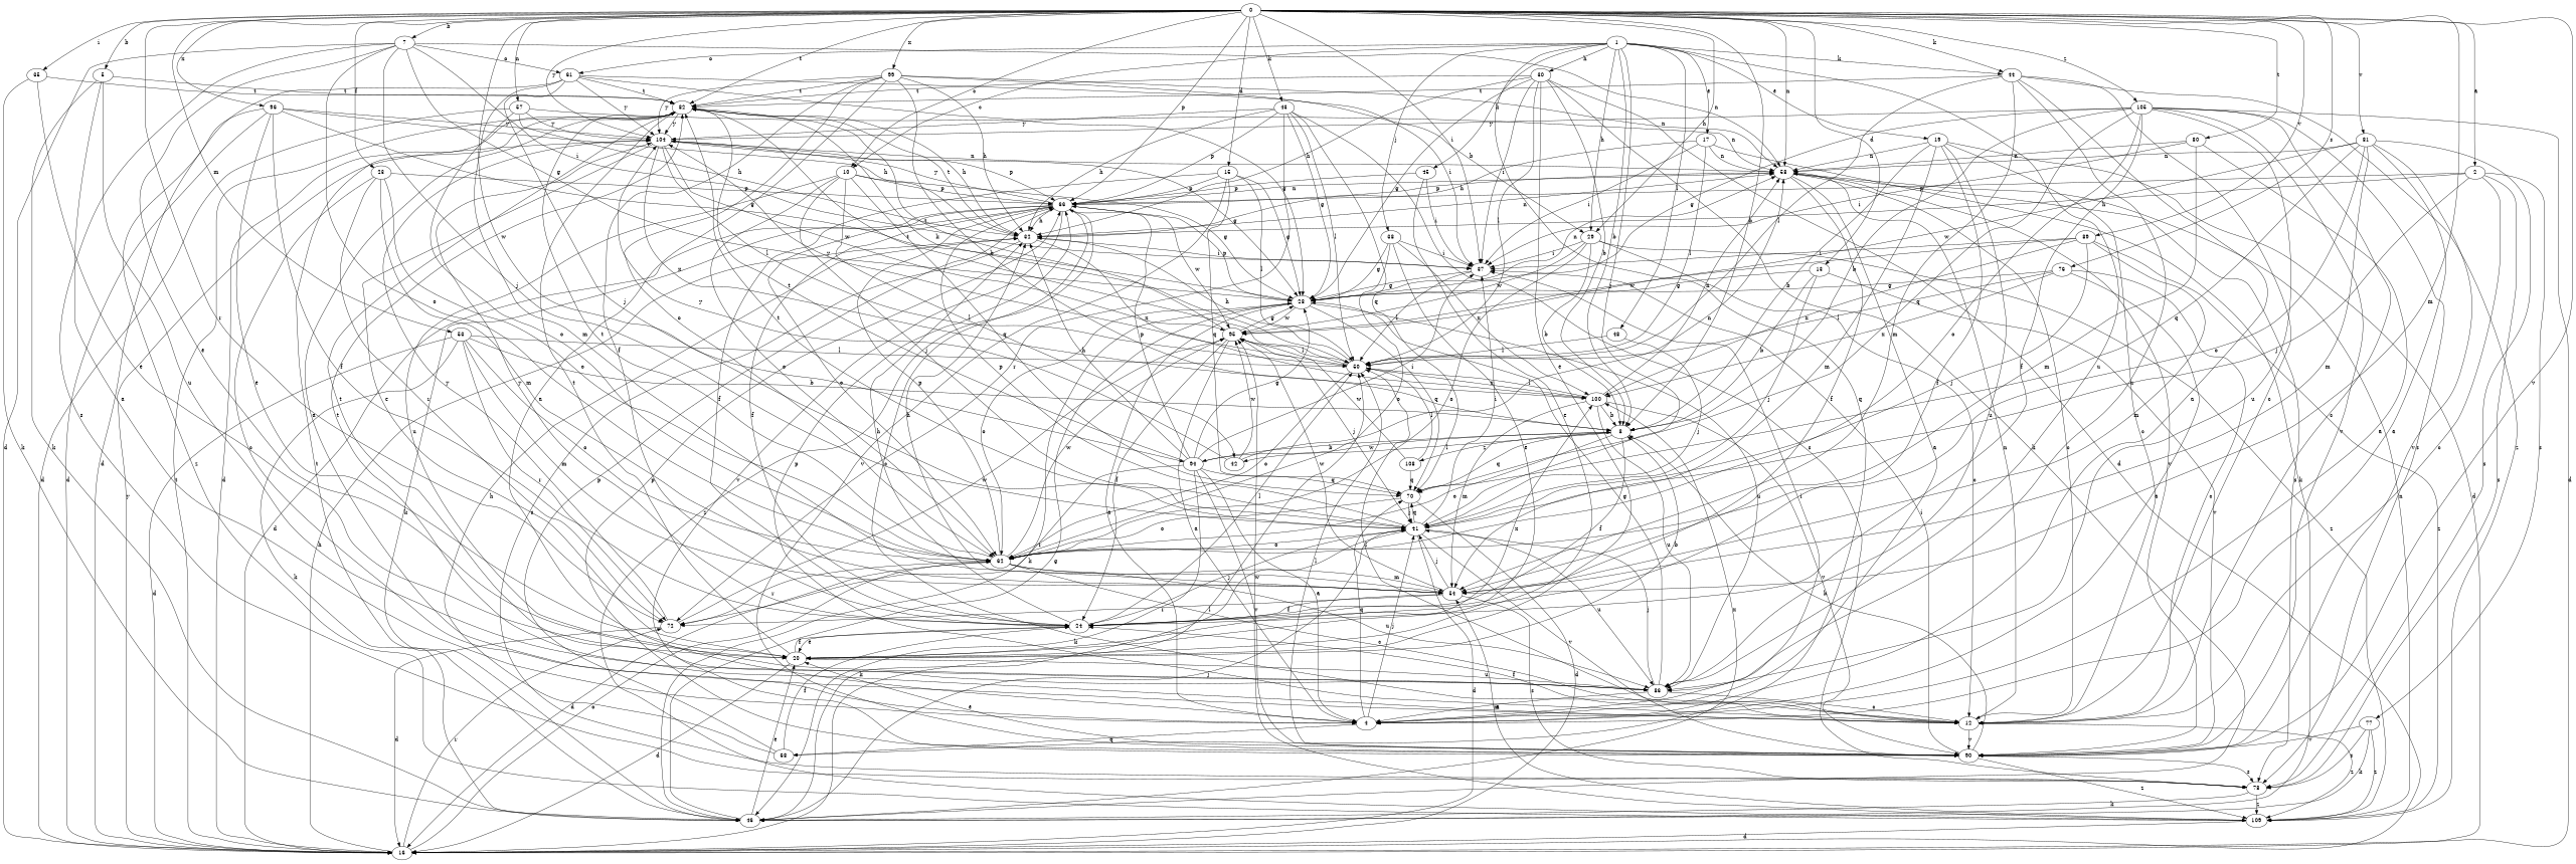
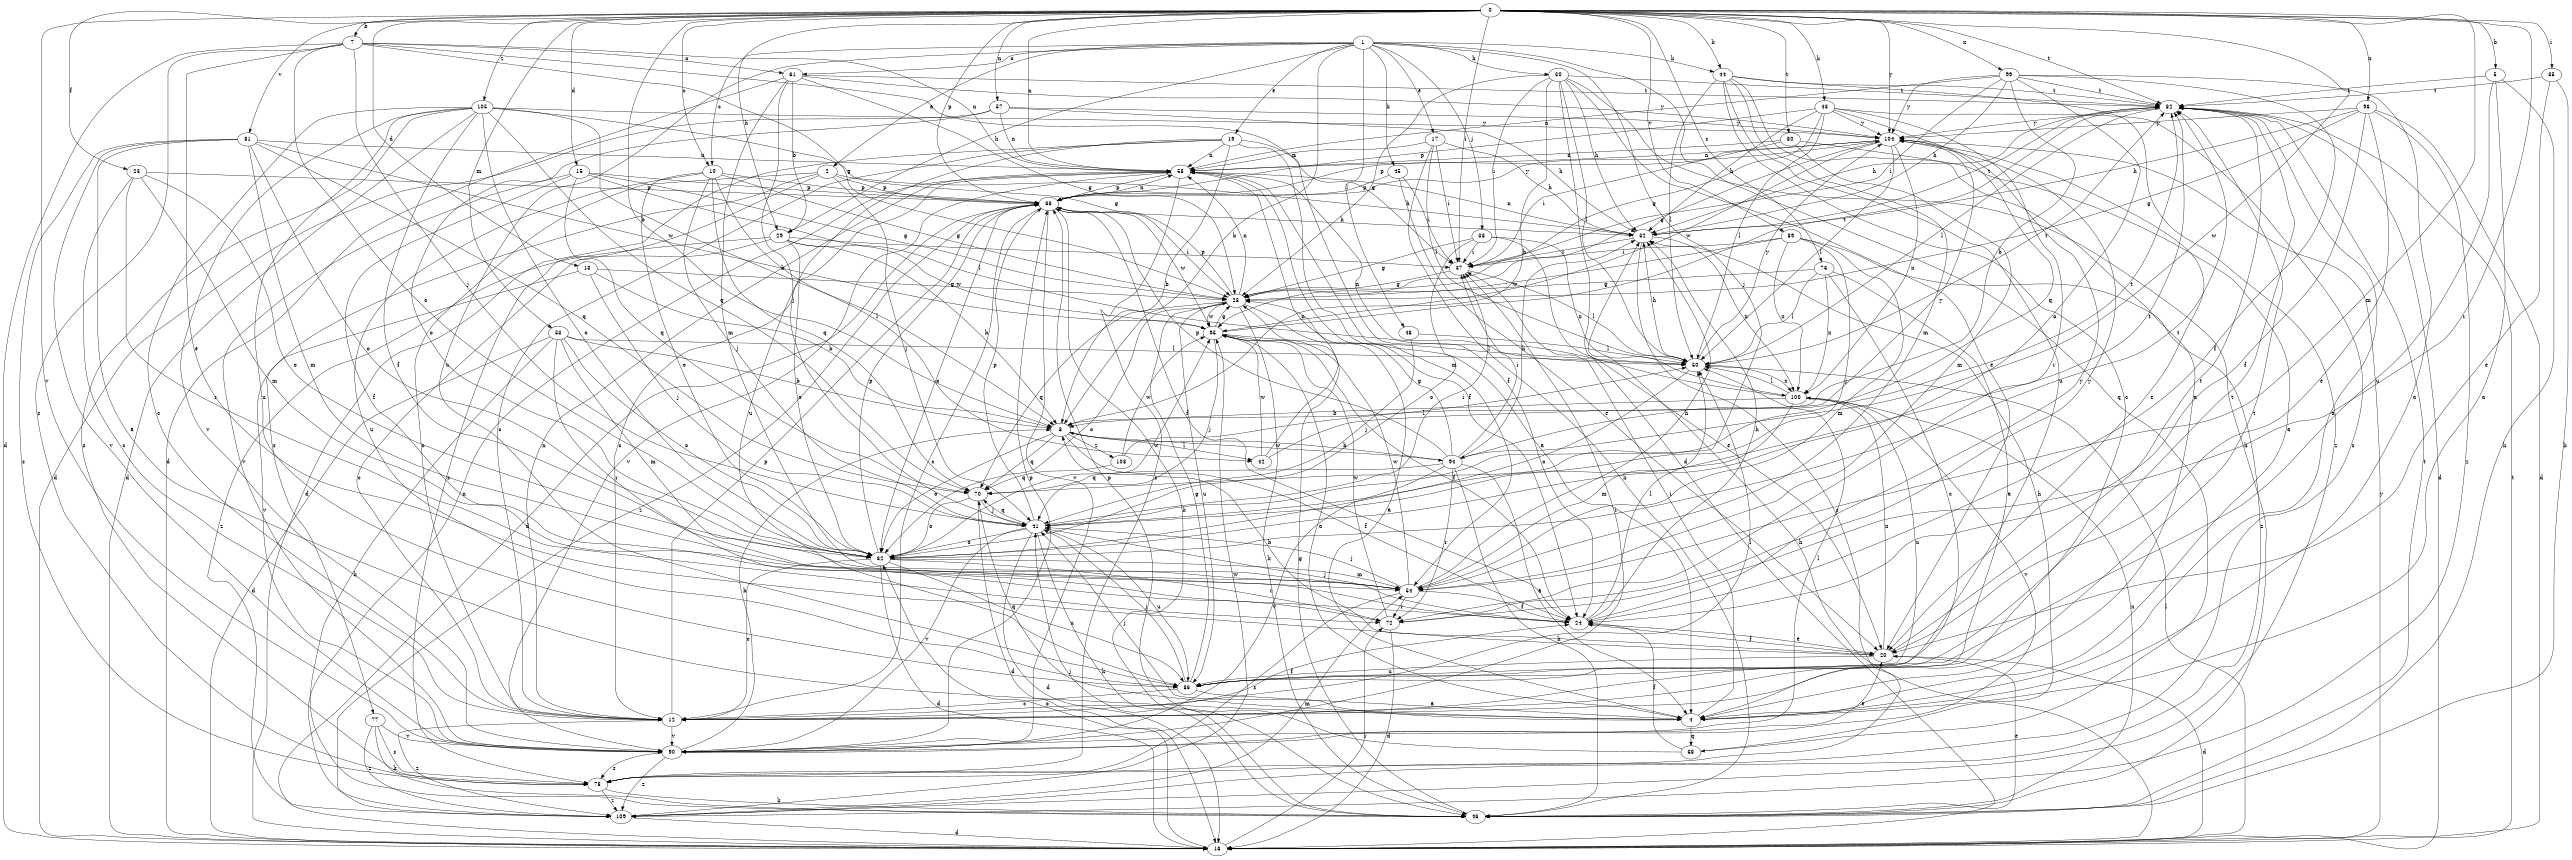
  strict digraph {
    0
    5
    7
    8
    10
    13
    15
    23
    29
    35
    37
    43
    44
    53
    54
    57
    58
    66
    n19 [label=72]
    76
    80
    82
    n23 [label=81]
    89
    90
    94
    96
    99
    104
    105
    86
    4
    46
    41
    61
    78
    16
    20
    28
    62
    70
    24
    n43 [label=42]
    108
    50
    12
    109
    95
    32
    100
    1
    2
    17
    19
    30
    38
    45
    48
    68
    77
    0 -> 5 [label=b]
    0 -> 7 [label=b]
    0 -> 8 [label=b]
    0 -> 10 [label=c]
    0 -> 13 [label=d]
    0 -> 15 [label=d]
    0 -> 23 [label=f]
    0 -> 29 [label=h]
    0 -> 35 [label=i]
    0 -> 37 [label=i]
    0 -> 43 [label=k]
    0 -> 44 [label=k]
    0 -> 53 [label=m]
    0 -> 54 [label=m]
    0 -> 57 [label=n]
    0 -> 58 [label=n]
    0 -> 66 [label=p]
    0 -> n19 [label=r]
    0 -> 76 [label=s]
    0 -> 80 [label=t]
    0 -> 82 [label=t]
    0 -> n23 [label=v]
    0 -> 89 [label=v]
    0 -> 90 [label=v]
    0 -> 94 [label=w]
    0 -> 96 [label=x]
    0 -> 99 [label=x]
    0 -> 104 [label=y]
    0 -> 105 [label=z]
    5 -> 82 [label=t]
    5 -> 86 [label=u]
    5 -> 4 [label=a]
    5 -> 46 [label=k]
    7 -> 37 [label=i]
    7 -> 58 [label=n]
    7 -> 41 [label=j]
    7 -> 61 [label=o]
    7 -> 78 [label=s]
    7 -> 16 [label=d]
    7 -> 20 [label=e]
    7 -> 28 [label=g]
    7 -> 62 [label=o]
    8 -> 94 [label=w]
    8 -> 62 [label=o]
    8 -> 70 [label=q]
    8 -> 24 [label=f]
    8 -> n43 [label=l]
    8 -> 108 [label=z]
    10 -> 66 [label=p]
    10 -> 86 [label=u]
    10 -> 41 [label=j]
    10 -> 28 [label=g]
    10 -> 62 [label=o]
    10 -> 70 [label=q]
    10 -> n43 [label=l]
    13 -> 8 [label=b]
    13 -> 90 [label=v]
    13 -> 41 [label=j]
    13 -> 28 [label=g]
    15 -> 66 [label=p]
    15 -> 90 [label=v]
    15 -> 28 [label=g]
    15 -> 70 [label=q]
    15 -> 24 [label=f]
    15 -> 50 [label=l]
    23 -> 54 [label=m]
    23 -> 66 [label=p]
    23 -> n19 [label=r]
    23 -> 62 [label=o]
    23 -> 12 [label=c]
    29 -> 8 [label=b]
    29 -> 37 [label=i]
    29 -> 62 [label=o]
    29 -> 12 [label=c]
    29 -> 109 [label=z]
    29 -> 95 [label=w]
    35 -> 82 [label=t]
    35 -> 46 [label=k]
    35 -> 20 [label=e]
    37 -> 28 [label=g]
    37 -> 50 [label=l]
    43 -> 66 [label=p]
    43 -> n19 [label=r]
    43 -> 104 [label=y]
    43 -> 78 [label=s]
    43 -> 28 [label=g]
    43 -> 70 [label=q]
    43 -> 50 [label=l]
    43 -> 32 [label=h]
    44 -> 54 [label=m]
    44 -> 82 [label=t]
    44 -> 86 [label=u]
    44 -> 4 [label=a]
    44 -> 50 [label=l]
    44 -> 12 [label=c]
    44 -> 109 [label=z]
    53 -> 8 [label=b]
    53 -> 54 [label=m]
    53 -> n19 [label=r]
    53 -> 46 [label=k]
    53 -> 16 [label=d]
    53 -> 62 [label=o]
    53 -> 50 [label=l]
    54 -> n19 [label=r]
    54 -> 41 [label=j]
    54 -> 78 [label=s]
    54 -> 24 [label=f]
    54 -> 95 [label=w]
    54 -> 32 [label=h]
    57 -> 58 [label=n]
    57 -> 104 [label=y]
    57 -> 16 [label=d]
    57 -> 62 [label=o]
    57 -> 32 [label=h]
    58 -> 66 [label=p]
    58 -> 90 [label=v]
    58 -> 4 [label=a]
    58 -> 78 [label=s]
    58 -> 24 [label=f]
    58 -> 12 [label=c]
    66 -> 58 [label=n]
    66 -> 90 [label=v]
    66 -> 104 [label=y]
    66 -> 46 [label=k]
    66 -> 16 [label=d]
    66 -> 62 [label=o]
    66 -> 24 [label=f]
    66 -> 12 [label=c]
    66 -> 109 [label=z]
    66 -> 95 [label=w]
    66 -> 32 [label=h]
    n19 -> 104 [label=y]
    n19 -> 16 [label=d]
    n19 -> 95 [label=w]
    76 -> 4 [label=a]
    76 -> 28 [label=g]
    76 -> 50 [label=l]
    76 -> 12 [label=c]
    76 -> 100 [label=x]
    80 -> 37 [label=i]
    80 -> 54 [label=m]
    80 -> 58 [label=n]
    80 -> 4 [label=a]
    82 -> 104 [label=y]
    82 -> 4 [label=a]
    82 -> 16 [label=d]
-   82 -> 50 [label=k]
+   82 -> 50 [label=l]
    82 -> 32 [label=h]
    n23 -> 54 [label=m]
    n23 -> 58 [label=n]
    n23 -> 90 [label=v]
    n23 -> 4 [label=a]
    n23 -> 78 [label=s]
    n23 -> 62 [label=o]
    n23 -> 70 [label=q]
    n23 -> 95 [label=w]
    89 -> 37 [label=i]
    89 -> 54 [label=m]
    89 -> 41 [label=j]
    89 -> 109 [label=z]
    89 -> 95 [label=w]
    89 -> 100 [label=x]
    90 -> 8 [label=b]
    90 -> 37 [label=i]
    90 -> 66 [label=p]
    90 -> 78 [label=s]
    90 -> 20 [label=e]
    90 -> 50 [label=l]
    90 -> 109 [label=z]
    94 -> 8 [label=b]
    94 -> 37 [label=i]
    94 -> 66 [label=p]
    94 -> n19 [label=r]
    94 -> 82 [label=t]
    94 -> 90 [label=v]
    94 -> 4 [label=a]
    94 -> 46 [label=k]
    94 -> 28 [label=g]
    94 -> 70 [label=q]
    94 -> 32 [label=h]
    96 -> 104 [label=y]
    96 -> 16 [label=d]
    96 -> 20 [label=e]
    96 -> 28 [label=g]
    96 -> 24 [label=f]
    96 -> 109 [label=z]
    96 -> 32 [label=h]
    99 -> 8 [label=b]
    99 -> 37 [label=i]
    99 -> 58 [label=n]
    99 -> 82 [label=t]
    99 -> 104 [label=y]
    99 -> 4 [label=a]
    99 -> 62 [label=o]
    99 -> 24 [label=f]
    99 -> 32 [label=h]
    104 -> 58 [label=n]
    104 -> 66 [label=p]
    104 -> 20 [label=e]
    104 -> 28 [label=g]
    104 -> 50 [label=l]
    104 -> 95 [label=w]
    104 -> 100 [label=x]
    105 -> 8 [label=b]
    105 -> 90 [label=v]
    105 -> 104 [label=y]
    105 -> 86 [label=u]
    105 -> 78 [label=s]
    105 -> 16 [label=d]
    105 -> 28 [label=g]
    105 -> 62 [label=o]
    105 -> 70 [label=q]
    105 -> 24 [label=f]
    105 -> 12 [label=c]
    86 -> 82 [label=t]
    86 -> 4 [label=a]
    86 -> 41 [label=j]
    86 -> 28 [label=g]
    86 -> 12 [label=c]
    4 -> 37 [label=i]
    4 -> 41 [label=j]
    4 -> 70 [label=q]
    4 -> 68 [label=q]
    46 -> 82 [label=t]
    46 -> 41 [label=j]
    46 -> 20 [label=e]
    46 -> 28 [label=g]
-   46 -> 100 [label=x]
+   100 -> 46 [label=x]
    41 -> 37 [label=i]
    41 -> 66 [label=p]
    41 -> 82 [label=t]
    41 -> 90 [label=v]
    41 -> 86 [label=u]
    41 -> 46 [label=k]
    41 -> 16 [label=d]
    41 -> 62 [label=o]
    41 -> 70 [label=q]
    61 -> 29 [label=b]
    61 -> 54 [label=m]
    61 -> 82 [label=t]
    61 -> 104 [label=y]
    61 -> 41 [label=j]
    61 -> 16 [label=d]
    61 -> 28 [label=g]
    78 -> 46 [label=k]
    78 -> 109 [label=z]
    16 -> n19 [label=r]
    16 -> 82 [label=t]
    16 -> 104 [label=y]
    16 -> 62 [label=o]
    16 -> 50 [label=l]
    16 -> 32 [label=h]
    20 -> 8 [label=b]
    20 -> 82 [label=t]
    20 -> 86 [label=u]
    20 -> 16 [label=d]
    20 -> 24 [label=f]
    20 -> 100 [label=x]
    28 -> 58 [label=n]
    28 -> 66 [label=p]
    28 -> 86 [label=u]
    28 -> 4 [label=a]
    28 -> 46 [label=k]
    28 -> 62 [label=o]
    28 -> 70 [label=q]
    28 -> 95 [label=w]
    62 -> 54 [label=m]
    62 -> 66 [label=p]
    62 -> n19 [label=r]
    62 -> 82 [label=t]
    62 -> 86 [label=u]
    62 -> 16 [label=d]
    62 -> 12 [label=c]
    62 -> 95 [label=w]
    70 -> 41 [label=j]
    70 -> 16 [label=d]
    70 -> 62 [label=o]
    24 -> 104 [label=y]
    24 -> 41 [label=j]
    24 -> 20 [label=e]
    24 -> 50 [label=l]
    24 -> 32 [label=h]
    n43 -> 58 [label=n]
    n43 -> 104 [label=y]
    n43 -> 95 [label=w]
    108 -> 70 [label=q]
    108 -> 50 [label=l]
    108 -> 95 [label=w]
    50 -> 82 [label=t]
    50 -> 104 [label=y]
    50 -> 62 [label=o]
    50 -> 32 [label=h]
    50 -> 100 [label=x]
    12 -> 58 [label=n]
    12 -> 66 [label=p]
    12 -> 82 [label=t]
    12 -> 90 [label=v]
    12 -> 24 [label=f]
    12 -> 50 [label=l]
    12 -> 109 [label=z]
    109 -> 54 [label=m]
    109 -> 58 [label=n]
    109 -> 16 [label=d]
    109 -> 95 [label=w]
    95 -> 82 [label=t]
    95 -> 4 [label=a]
    95 -> 41 [label=j]
    95 -> 28 [label=g]
    95 -> 24 [label=f]
    95 -> 50 [label=l]
    32 -> 37 [label=i]
    32 -> 58 [label=n]
    32 -> 82 [label=t]
    32 -> 78 [label=s]
    32 -> 100 [label=x]
    100 -> 8 [label=b]
    100 -> 54 [label=m]
    100 -> 58 [label=n]
    100 -> 90 [label=v]
    100 -> 86 [label=u]
    100 -> 50 [label=l]
    1 -> 8 [label=b]
    1 -> 10 [label=c]
    1 -> 29 [label=h]
    1 -> 44 [label=k]
    1 -> 86 [label=u]
    1 -> 41 [label=j]
    1 -> 61 [label=o]
-   0 -> 2 [label=a]
+   1 -> 2 [label=a]
    1 -> 17 [label=e]
    1 -> 19 [label=e]
    1 -> 30 [label=h]
    1 -> 38 [label=j]
    1 -> 45 [label=k]
    1 -> 48 [label=l]
    1 -> 68 [label=q]
    2 -> 66 [label=p]
    2 -> 41 [label=j]
    2 -> 78 [label=s]
    2 -> 12 [label=c]
    2 -> 32 [label=h]
    2 -> 77 [label=s]
    17 -> 37 [label=i]
    17 -> 58 [label=n]
    17 -> 46 [label=k]
    17 -> 50 [label=l]
    17 -> 32 [label=h]
    19 -> 8 [label=b]
    19 -> 54 [label=m]
    19 -> 58 [label=n]
    19 -> 86 [label=u]
    19 -> 16 [label=d]
    19 -> 24 [label=f]
    19 -> 12 [label=c]
    30 -> 8 [label=b]
    30 -> 37 [label=i]
    30 -> 82 [label=t]
    30 -> 46 [label=k]
    30 -> 16 [label=d]
    30 -> 20 [label=e]
    30 -> 28 [label=g]
    30 -> 50 [label=l]
    30 -> 32 [label=h]
    38 -> 37 [label=i]
    38 -> 20 [label=e]
    38 -> 28 [label=g]
    38 -> 62 [label=o]
    38 -> 100 [label=x]
    45 -> 37 [label=i]
    45 -> 66 [label=p]
    45 -> 20 [label=e]
    48 -> 41 [label=j]
    48 -> 50 [label=l]
    68 -> 66 [label=p]
    68 -> 24 [label=f]
    68 -> 32 [label=h]
    77 -> 90 [label=v]
    77 -> 46 [label=k]
    77 -> 78 [label=s]
    77 -> 109 [label=z]
  }
